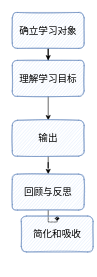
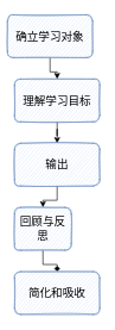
  <mxCell id="0" />
  <mxCell id="1" parent="0" />
  <mxCell id="2" value="" style="edgeStyle=orthogonalEdgeStyle;rounded=0;orthogonalLoop=1;jettySize=auto;html=1;fontFamily=Comic Sans MS;fontSize=16;" parent="1" source="3" target="5" edge="1"><mxGeometry relative="1" as="geometry" /></mxCell>
- <mxCell id="3" value="&lt;font style=&quot;font-size: 16px;&quot; face=&quot;ZCOOL KuaiLe&quot;&gt;确立学习对象&lt;/font&gt;" style="rounded=1;whiteSpace=wrap;html=1;sketch=1;fillColor=#dae8fc;strokeColor=#6c8ebf;fontFamily=Comic Sans MS;" parent="1" vertex="1"><mxGeometry x="20" y="20" width="120" height="60" as="geometry" /></mxCell>
+ <mxCell id="3" value="&lt;font style=&quot;font-size: 16px;&quot; face=&quot;ZCOOL KuaiLe&quot;&gt;确立学习对象&lt;/font&gt;" style="rounded=1;whiteSpace=wrap;html=1;sketch=1;fillColor=#dae8fc;strokeColor=#6c8ebf;fontFamily=Comic Sans MS;" parent="1" vertex="1"><mxGeometry x="10" y="20" width="120" height="60" as="geometry" /></mxCell>
  <mxCell id="4" value="" style="edgeStyle=orthogonalEdgeStyle;rounded=0;orthogonalLoop=1;jettySize=auto;html=1;fontFamily=Comic Sans MS;fontSize=16;" parent="1" source="5" target="7" edge="1"><mxGeometry relative="1" as="geometry" /></mxCell>
- <mxCell id="5" value="&lt;font face=&quot;ZCOOL KuaiLe&quot;&gt;&lt;span style=&quot;font-size: 16px;&quot;&gt;理解学习目标&lt;/span&gt;&lt;/font&gt;" style="rounded=1;whiteSpace=wrap;html=1;sketch=1;fillColor=#dae8fc;strokeColor=#6c8ebf;fontFamily=Comic Sans MS;" parent="1" vertex="1"><mxGeometry x="20" y="100" width="120" height="60" as="geometry" /></mxCell>
+ <mxCell id="5" value="&lt;font face=&quot;ZCOOL KuaiLe&quot;&gt;&lt;span style=&quot;font-size: 16px;&quot;&gt;理解学习目标&lt;/span&gt;&lt;/font&gt;" style="rounded=1;whiteSpace=wrap;html=1;sketch=1;fillColor=#dae8fc;strokeColor=#6c8ebf;fontFamily=Comic Sans MS;" parent="1" vertex="1"><mxGeometry x="20" y="110" width="120" height="60" as="geometry" /></mxCell>
  <mxCell id="6" value="" style="edgeStyle=orthogonalEdgeStyle;rounded=0;orthogonalLoop=1;jettySize=auto;html=1;fontFamily=Comic Sans MS;fontSize=16;" parent="1" source="7" target="9" edge="1"><mxGeometry relative="1" as="geometry" /></mxCell>
  <mxCell id="7" value="&lt;font face=&quot;ZCOOL KuaiLe&quot;&gt;&lt;span style=&quot;font-size: 16px;&quot;&gt;输出&lt;/span&gt;&lt;/font&gt;" style="rounded=1;whiteSpace=wrap;html=1;sketch=1;fillColor=#dae8fc;strokeColor=#6c8ebf;fontFamily=Comic Sans MS;" parent="1" vertex="1"><mxGeometry x="20" y="200" width="120" height="60" as="geometry" /></mxCell>
  <mxCell id="8" value="" style="edgeStyle=orthogonalEdgeStyle;rounded=0;orthogonalLoop=1;jettySize=auto;html=1;fontFamily=Comic Sans MS;fontSize=16;endArrow=diamond;" parent="1" source="9" target="10" edge="1"><mxGeometry relative="1" as="geometry" /></mxCell>
- <mxCell id="9" value="&lt;font face=&quot;ZCOOL KuaiLe&quot;&gt;&lt;span style=&quot;font-size: 16px;&quot;&gt;回顾与反思&lt;/span&gt;&lt;/font&gt;" style="rounded=1;whiteSpace=wrap;html=1;sketch=1;fillColor=#dae8fc;strokeColor=#6c8ebf;fontFamily=Comic Sans MS;" parent="1" vertex="1"><mxGeometry x="20" y="290" width="120" height="60" as="geometry" /></mxCell>
- <mxCell id="10" value="&lt;font face=&quot;ZCOOL KuaiLe&quot;&gt;&lt;span style=&quot;font-size: 16px;&quot;&gt;简化和吸收&lt;/span&gt;&lt;/font&gt;" style="rounded=1;whiteSpace=wrap;html=1;sketch=1;fillColor=#dae8fc;strokeColor=#6c8ebf;fontFamily=Comic Sans MS;" parent="1" vertex="1"><mxGeometry x="35" y="360" width="120" height="60" as="geometry" /></mxCell>
+ <mxCell id="9" value="&lt;font face=&quot;ZCOOL KuaiLe&quot;&gt;&lt;span style=&quot;font-size: 16px;&quot;&gt;回顾与反思&lt;/span&gt;&lt;/font&gt;" style="rounded=1;whiteSpace=wrap;html=1;sketch=1;fillColor=#dae8fc;strokeColor=#6c8ebf;fontFamily=Comic Sans MS;" parent="1" vertex="1"><mxGeometry x="20" y="290" width="80" height="60" as="geometry" /></mxCell>
+ <mxCell id="10" value="&lt;font face=&quot;ZCOOL KuaiLe&quot;&gt;&lt;span style=&quot;font-size: 16px;&quot;&gt;简化和吸收&lt;/span&gt;&lt;/font&gt;" style="rounded=1;whiteSpace=wrap;html=1;sketch=1;fillColor=#dae8fc;strokeColor=#6c8ebf;fontFamily=Comic Sans MS;" parent="1" vertex="1"><mxGeometry x="20" y="380" width="120" height="60" as="geometry" /></mxCell>
